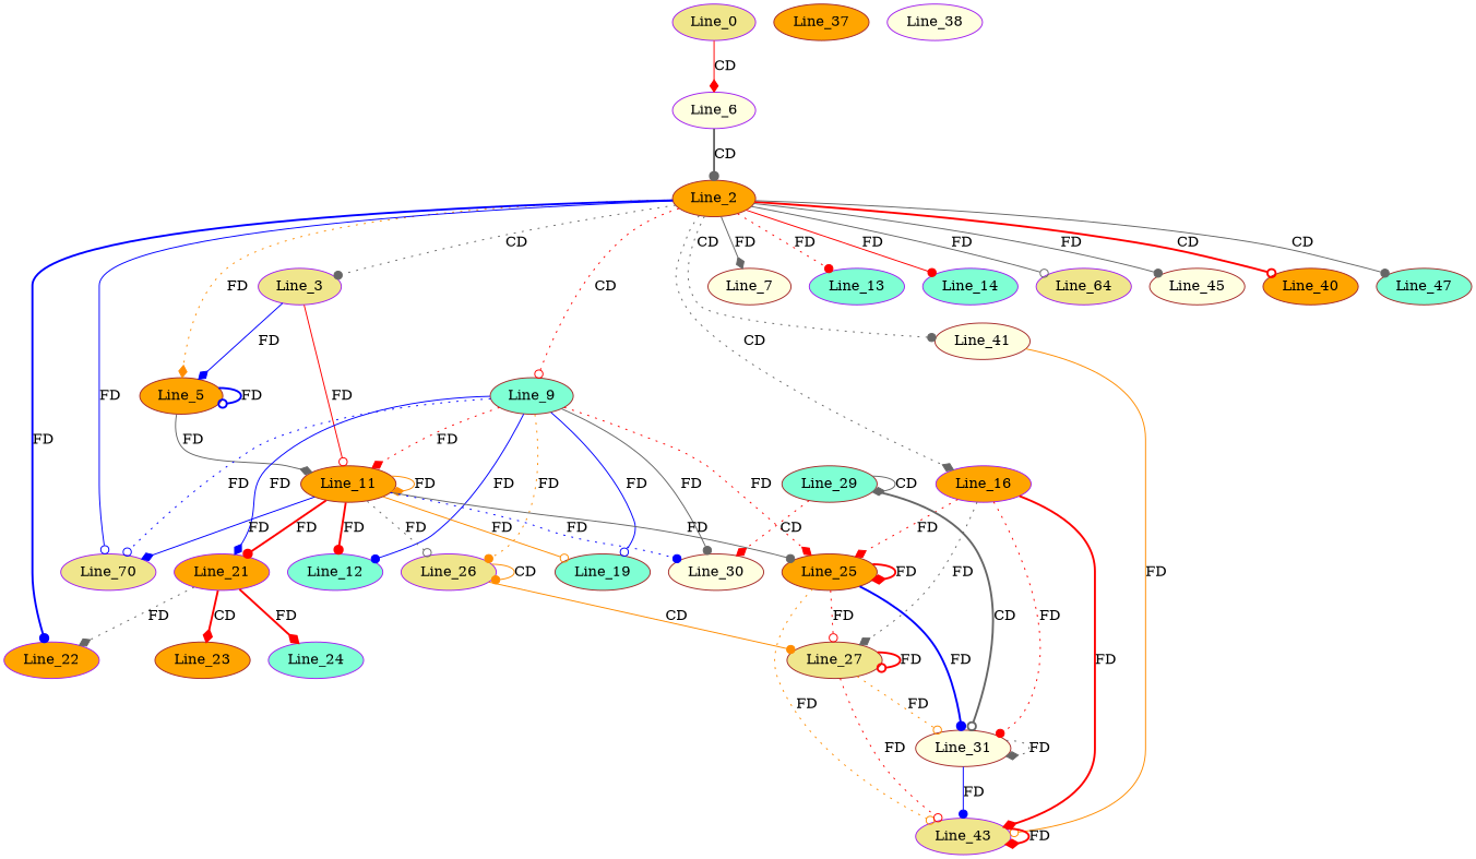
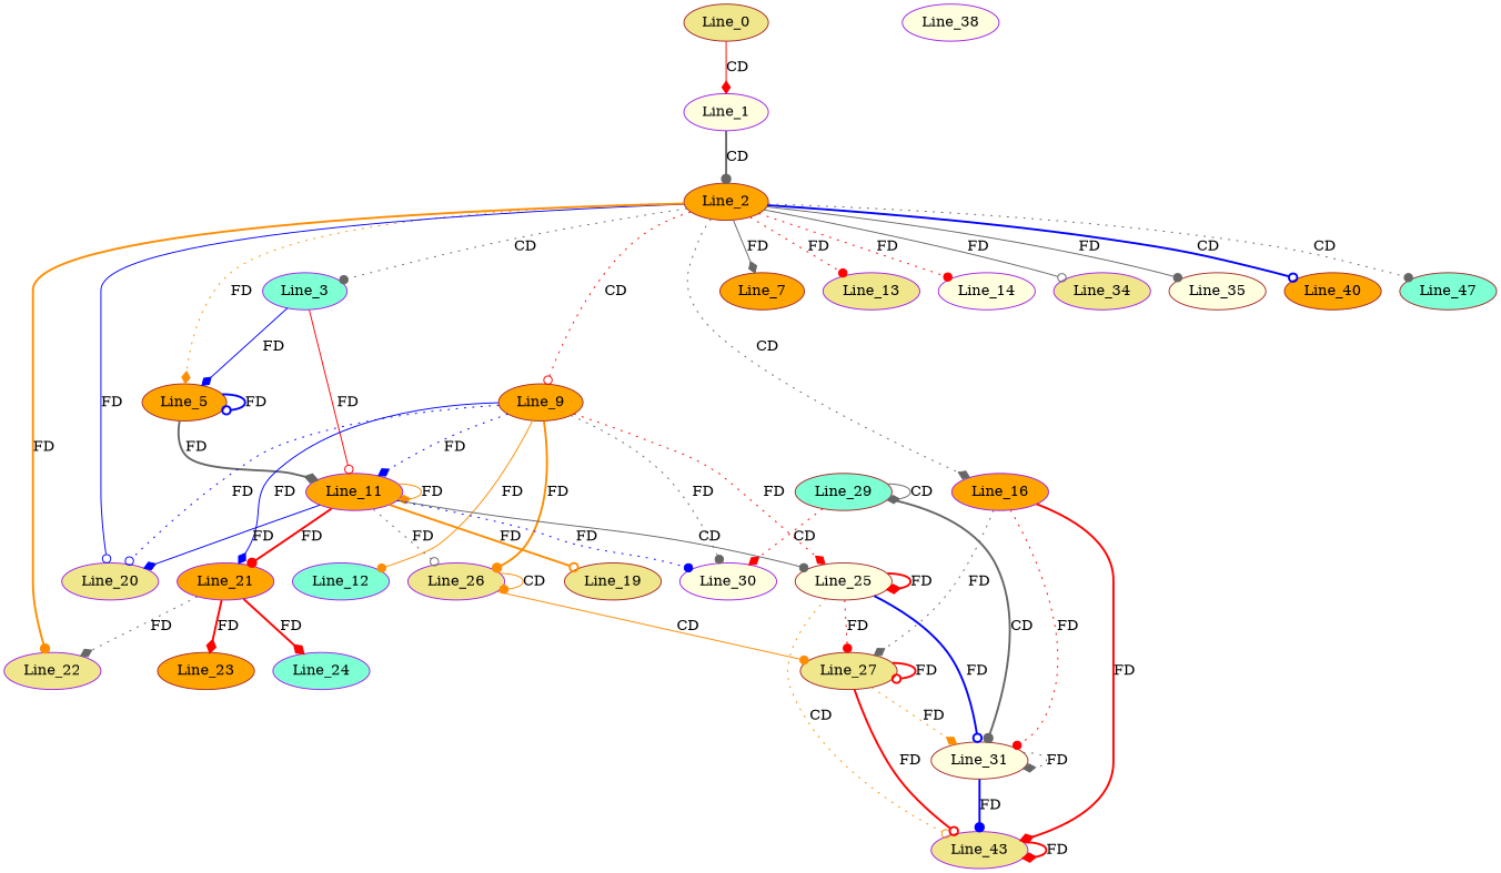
  digraph {
    node [color=purple fillcolor=orange style=filled]
    edge [arrowhead=diamond color=red style=dotted]
-   Line_0 [fillcolor=khaki]
-   Line_1 [fillcolor=lightyellow label=Line_6]
+   Line_0 [color=brown fillcolor=khaki]
+   Line_1 [fillcolor=lightyellow]
    Line_2 [color=brown]
-   Line_3 [fillcolor=khaki]
+   Line_3 [fillcolor=aquamarine]
    Line_5 [color=brown]
-   Line_7 [color=brown fillcolor=lightyellow]
-   Line_9 [color=brown fillcolor=aquamarine]
-   Line_13 [fillcolor=aquamarine]
-   Line_14 [fillcolor=aquamarine]
+   Line_7 [color=brown]
+   Line_9 [color=brown]
+   Line_13 [fillcolor=khaki]
+   Line_14 [fillcolor=lightyellow]
    Line_16
-   Line_20 [fillcolor=khaki label=Line_70]
-   Line_22
-   Line_34 [fillcolor=khaki label=Line_64]
-   Line_35 [color=brown fillcolor=lightyellow label=Line_45]
+   Line_20 [fillcolor=khaki]
+   Line_22 [fillcolor=khaki]
+   Line_34 [fillcolor=khaki]
+   Line_35 [color=brown fillcolor=lightyellow]
    Line_40 [color=brown]
-   Line_41 [color=brown fillcolor=lightyellow]
    Line_47 [color=brown fillcolor=aquamarine]
-   Line_11 [color=brown]
+   Line_11
    n19 [fillcolor=aquamarine label=Line_12]
-   Line_19 [color=brown fillcolor=aquamarine]
+   Line_19 [color=brown fillcolor=khaki]
    Line_21
-   Line_25 [color=brown]
+   Line_25 [color=brown fillcolor=lightyellow]
    Line_26 [fillcolor=khaki]
-   Line_30 [color=brown fillcolor=lightyellow]
+   Line_30 [fillcolor=lightyellow]
    Line_27 [color=brown fillcolor=khaki]
    Line_31 [color=brown fillcolor=lightyellow]
    Line_43 [fillcolor=khaki]
    Line_23 [color=brown]
    Line_24 [fillcolor=aquamarine]
    Line_29 [color=brown fillcolor=aquamarine]
-   Line_37 [color=brown]
    Line_38 [fillcolor=lightyellow]
    Line_0 -> Line_1 [label=CD style=solid]
    Line_1 -> Line_2 [arrowhead=dot color=gray40 label=CD style=bold]
    Line_2 -> Line_3 [arrowhead=dot color=gray40 label=CD]
    Line_2 -> Line_5 [color=darkorange label=FD]
    Line_2 -> Line_7 [color=gray40 label=FD style=solid]
    Line_2 -> Line_9 [arrowhead=odot label=CD]
    Line_2 -> Line_13 [arrowhead=dot label=FD]
-   Line_2 -> Line_14 [arrowhead=dot label=FD style=solid]
+   Line_2 -> Line_14 [arrowhead=dot label=FD]
    Line_2 -> Line_16 [color=gray40 label=CD]
    Line_2 -> Line_20 [arrowhead=odot color=blue label=FD style=solid]
-   Line_2 -> Line_22 [arrowhead=dot color=blue label=FD style=bold]
+   Line_2 -> Line_22 [arrowhead=dot color=darkorange label=FD style=bold]
    Line_2 -> Line_34 [arrowhead=odot color=gray40 label=FD style=solid]
    Line_2 -> Line_35 [arrowhead=dot color=gray40 label=FD style=solid]
-   Line_2 -> Line_40 [arrowhead=odot label=CD style=bold]
-   Line_2 -> Line_41 [arrowhead=dot color=gray40 label=CD]
-   Line_2 -> Line_47 [arrowhead=dot color=gray40 label=CD style=solid]
+   Line_2 -> Line_40 [arrowhead=odot color=blue label=CD style=bold]
+   Line_2 -> Line_47 [arrowhead=dot color=gray40 label=CD]
    Line_3 -> Line_5 [color=blue label=FD style=solid]
    Line_3 -> Line_11 [arrowhead=odot label=FD style=solid]
    Line_5 -> Line_5 [arrowhead=odot color=blue label=FD style=bold]
-   Line_5 -> Line_11 [color=gray40 label=FD style=solid]
+   Line_5 -> Line_11 [color=gray40 label=FD style=bold]
    Line_9 -> Line_20 [arrowhead=odot color=blue label=FD]
-   Line_9 -> Line_11 [label=FD]
-   Line_9 -> n19 [arrowhead=dot color=blue label=FD style=solid]
-   Line_9 -> Line_19 [arrowhead=odot color=blue label=FD style=solid]
+   Line_9 -> Line_11 [color=blue label=FD]
+   Line_9 -> n19 [arrowhead=dot color=darkorange label=FD style=solid]
    Line_9 -> Line_21 [color=blue label=FD style=solid]
    Line_9 -> Line_25 [label=FD]
-   Line_9 -> Line_26 [arrowhead=dot color=darkorange label=FD]
-   Line_9 -> Line_30 [arrowhead=dot color=gray40 label=FD style=solid]
-   Line_16 -> Line_25 [label=FD]
+   Line_9 -> Line_26 [arrowhead=dot color=darkorange label=FD style=bold]
+   Line_9 -> Line_30 [arrowhead=dot color=gray40 label=FD]
    Line_16 -> Line_27 [color=gray40 label=FD]
    Line_16 -> Line_31 [arrowhead=dot label=FD]
    Line_16 -> Line_43 [label=FD style=bold]
-   Line_41 -> Line_43 [arrowhead=odot color=darkorange label=FD style=solid]
    Line_11 -> Line_20 [color=blue label=FD style=solid]
    Line_11 -> Line_11 [color=darkorange label=FD style=solid]
-   Line_11 -> n19 [arrowhead=dot label=FD style=bold]
-   Line_11 -> Line_19 [arrowhead=odot color=darkorange label=FD style=solid]
+   Line_11 -> Line_19 [arrowhead=odot color=darkorange label=FD style=bold]
    Line_11 -> Line_21 [arrowhead=dot label=FD style=bold]
-   Line_11 -> Line_25 [arrowhead=dot color=gray40 label=FD style=solid]
+   Line_11 -> Line_25 [arrowhead=dot color=gray40 label=CD style=solid]
    Line_11 -> Line_26 [arrowhead=odot color=gray40 label=FD]
    Line_11 -> Line_30 [arrowhead=dot color=blue label=FD]
    Line_21 -> Line_22 [color=gray40 label=FD]
-   Line_21 -> Line_23 [label=CD style=bold]
+   Line_21 -> Line_23 [label=FD style=bold]
    Line_21 -> Line_24 [label=FD style=bold]
    Line_25 -> Line_25 [label=FD style=bold]
-   Line_25 -> Line_27 [arrowhead=odot label=FD]
-   Line_25 -> Line_31 [arrowhead=dot color=blue label=FD style=bold]
-   Line_25 -> Line_43 [arrowhead=odot color=darkorange label=FD]
+   Line_25 -> Line_27 [arrowhead=dot label=FD]
+   Line_25 -> Line_31 [arrowhead=odot color=blue label=FD style=bold]
+   Line_25 -> Line_43 [arrowhead=odot color=darkorange label=CD]
    Line_26 -> Line_26 [arrowhead=dot color=darkorange label=CD style=solid]
    Line_26 -> Line_27 [arrowhead=dot color=darkorange label=CD style=solid]
    Line_27 -> Line_27 [arrowhead=odot label=FD style=bold]
-   Line_27 -> Line_31 [arrowhead=odot color=darkorange label=FD]
-   Line_27 -> Line_43 [arrowhead=odot label=FD]
+   Line_27 -> Line_31 [color=darkorange label=FD]
+   Line_27 -> Line_43 [arrowhead=odot label=FD style=bold]
    Line_31 -> Line_31 [color=gray40 label=FD]
-   Line_31 -> Line_43 [arrowhead=dot color=blue label=FD style=solid]
+   Line_31 -> Line_43 [arrowhead=dot color=blue label=FD style=bold]
    Line_43 -> Line_43 [label=FD style=bold]
    Line_29 -> Line_30 [label=CD]
-   Line_29 -> Line_31 [arrowhead=odot color=gray40 label=CD style=bold]
+   Line_29 -> Line_31 [arrowhead=dot color=gray40 label=CD style=bold]
    Line_29 -> Line_29 [color=gray40 label=CD style=solid]
  }
